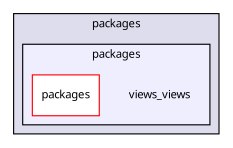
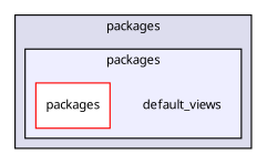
  digraph {
    compound=true
    node [fontname="FreeSans.ttf" fontsize=10]
-   n1 [label=views_views shape=plaintext]
+   n1 [label=default_views shape=plaintext]
    n2 [color=red fillcolor=white label=packages shape=box style=filled]
    subgraph cluster_1 {
      bgcolor="#ddddee"
      fontname="FreeSans.ttf"
      fontsize=10
      label=packages
      pencolor=black
      subgraph cluster_2 {
        bgcolor="#eeeeff"
        fontname="FreeSans.ttf"
        fontsize=10
        pencolor=black
        n1
        n2
      }
    }
  }
